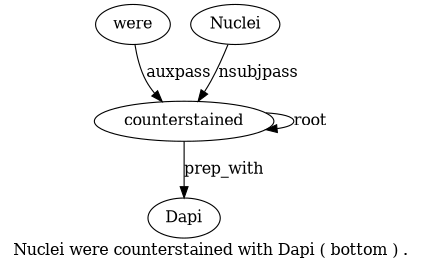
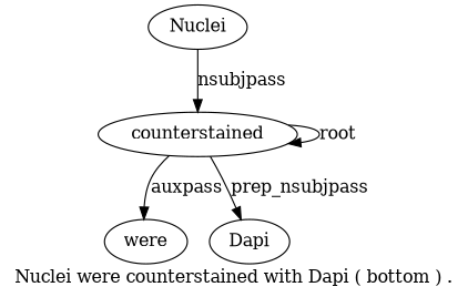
  digraph {
    label="Nuclei were counterstained with Dapi ( bottom ) ."
    node [fillcolor=white style=filled]
    n1 [label=counterstained]
    n2 [label=were]
    n3 [label=Dapi]
    n4 [label=Nuclei]
    n1 -> n1 [label=root]
-   n2 -> n1 [label=auxpass]
-   n1 -> n3 [label=prep_with]
+   n1 -> n2 [label=auxpass]
+   n1 -> n3 [label=prep_nsubjpass]
    n4 -> n1 [label=nsubjpass]
  }
